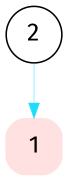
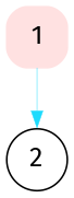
  digraph {
    fontname="Fira Sans"
    node [fontname="Fira Sans" fontsize=16 style="filled,rounded"]
    1 [color="#ffe1e1" fillcolor="#ffe1e1" height=0.5 shape=box width=0.5]
    2 [color=black fillcolor=white height=0.5 shape=ellipse width=0.5]
-   2 -> 1 [color="#1FDBFD" style="setlinewidth(0.3)" fontname="Fira Sans"]
+   1 -> 2 [color="#1FDBFD" style="setlinewidth(0.3)" fontname="Fira Sans"]
  }
